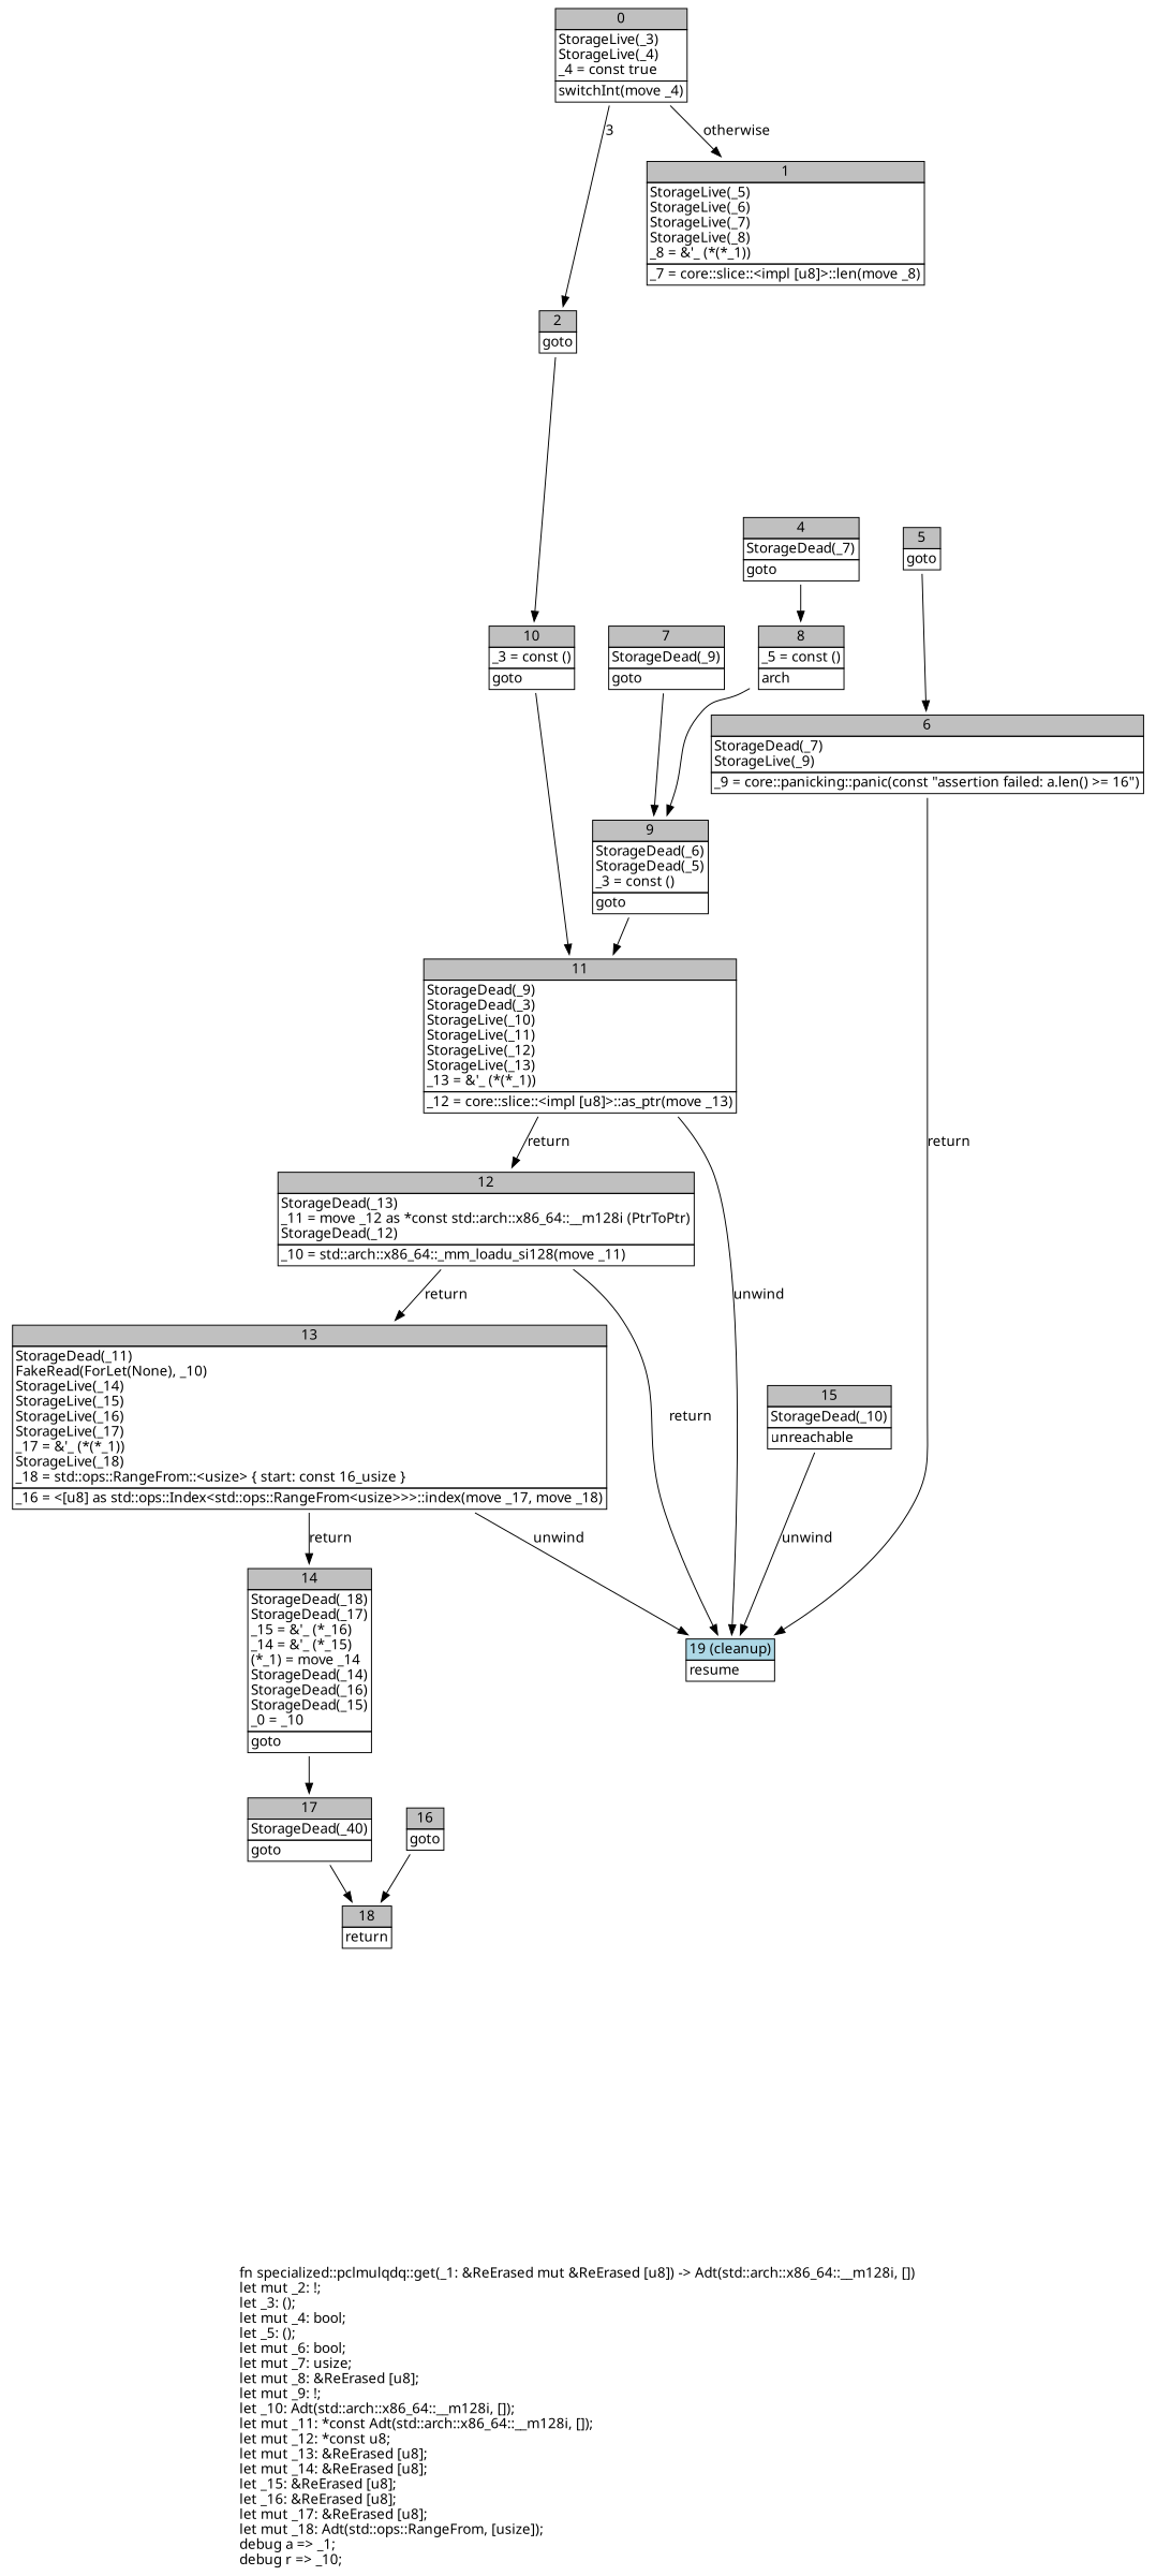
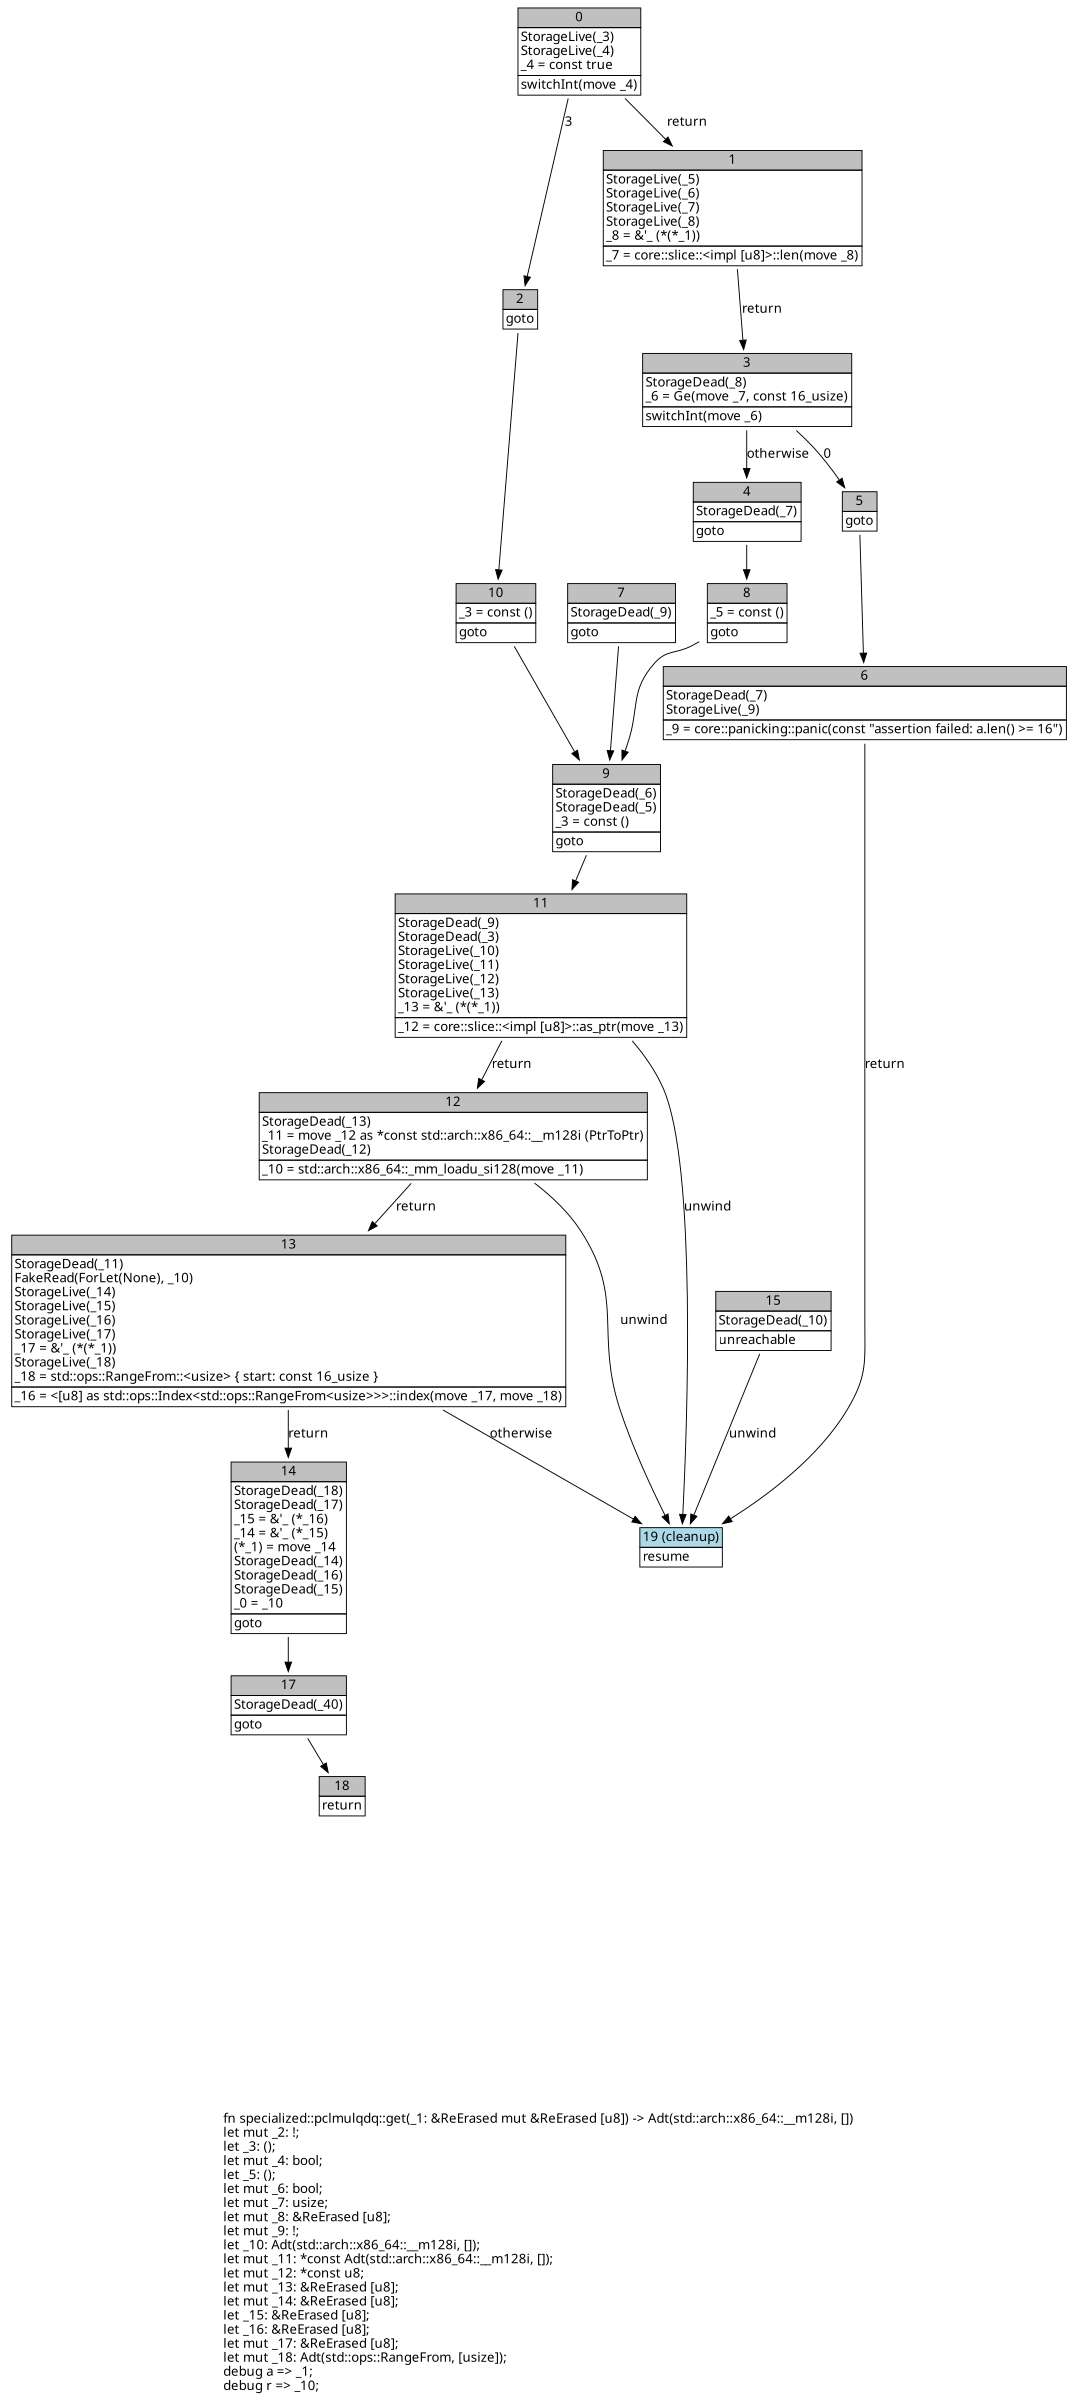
  digraph {
    fontname="Noto Sans"
    label=<fn specialized::pclmulqdq::get(_1: &amp;ReErased mut &amp;ReErased [u8]) -&gt; Adt(std::arch::x86_64::__m128i, [])<br align="left"/>let mut _2: !;<br align="left"/>let _3: ();<br align="left"/>let mut _4: bool;<br align="left"/>let _5: ();<br align="left"/>let mut _6: bool;<br align="left"/>let mut _7: usize;<br align="left"/>let mut _8: &amp;ReErased [u8];<br align="left"/>let mut _9: !;<br align="left"/>let _10: Adt(std::arch::x86_64::__m128i, []);<br align="left"/>let mut _11: *const Adt(std::arch::x86_64::__m128i, []);<br align="left"/>let mut _12: *const u8;<br align="left"/>let mut _13: &amp;ReErased [u8];<br align="left"/>let mut _14: &amp;ReErased [u8];<br align="left"/>let _15: &amp;ReErased [u8];<br align="left"/>let _16: &amp;ReErased [u8];<br align="left"/>let mut _17: &amp;ReErased [u8];<br align="left"/>let mut _18: Adt(std::ops::RangeFrom, [usize]);<br align="left"/>debug a =&gt; _1;<br align="left"/>debug r =&gt; _10;<br align="left"/>>
    node [fontname="Noto Sans" shape=none]
    edge [fontname="Noto Sans"]
    n1 [label=<<table border="0" cellborder="1" cellspacing="0"><tr><td bgcolor="gray" align="center" colspan="1">0</td></tr><tr><td align="left" balign="left">StorageLive(_3)<br/>StorageLive(_4)<br/>_4 = const true<br/></td></tr><tr><td align="left">switchInt(move _4)</td></tr></table>>]
    n2 [label=<<table border="0" cellborder="1" cellspacing="0"><tr><td bgcolor="gray" align="center" colspan="1">1</td></tr><tr><td align="left" balign="left">StorageLive(_5)<br/>StorageLive(_6)<br/>StorageLive(_7)<br/>StorageLive(_8)<br/>_8 = &amp;'_ (*(*_1))<br/></td></tr><tr><td align="left">_7 = core::slice::&lt;impl [u8]&gt;::len(move _8)</td></tr></table>>]
    n3 [label=<<table border="0" cellborder="1" cellspacing="0"><tr><td bgcolor="gray" align="center" colspan="1">2</td></tr><tr><td align="left">goto</td></tr></table>>]
+   n4 [label=<<table border="0" cellborder="1" cellspacing="0"><tr><td bgcolor="gray" align="center" colspan="1">3</td></tr><tr><td align="left" balign="left">StorageDead(_8)<br/>_6 = Ge(move _7, const 16_usize)<br/></td></tr><tr><td align="left">switchInt(move _6)</td></tr></table>>]
    n5 [label=<<table border="0" cellborder="1" cellspacing="0"><tr><td bgcolor="gray" align="center" colspan="1">10</td></tr><tr><td align="left" balign="left">_3 = const ()<br/></td></tr><tr><td align="left">goto</td></tr></table>>]
    n6 [label=<<table border="0" cellborder="1" cellspacing="0"><tr><td bgcolor="gray" align="center" colspan="1">4</td></tr><tr><td align="left" balign="left">StorageDead(_7)<br/></td></tr><tr><td align="left">goto</td></tr></table>>]
    n7 [label=<<table border="0" cellborder="1" cellspacing="0"><tr><td bgcolor="gray" align="center" colspan="1">5</td></tr><tr><td align="left">goto</td></tr></table>>]
    n8 [label=<<table border="0" cellborder="1" cellspacing="0"><tr><td bgcolor="lightblue" align="center" colspan="1">19 (cleanup)</td></tr><tr><td align="left">resume</td></tr></table>>]
    n9 [label=<<table border="0" cellborder="1" cellspacing="0"><tr><td bgcolor="gray" align="center" colspan="1">11</td></tr><tr><td align="left" balign="left">StorageDead(_9)<br/>StorageDead(_3)<br/>StorageLive(_10)<br/>StorageLive(_11)<br/>StorageLive(_12)<br/>StorageLive(_13)<br/>_13 = &amp;'_ (*(*_1))<br/></td></tr><tr><td align="left">_12 = core::slice::&lt;impl [u8]&gt;::as_ptr(move _13)</td></tr></table>>]
-   n10 [label=<<table border="0" cellborder="1" cellspacing="0"><tr><td bgcolor="gray" align="center" colspan="1">8</td></tr><tr><td align="left" balign="left">_5 = const ()<br/></td></tr><tr><td align="left">arch</td></tr></table>>]
+   n10 [label=<<table border="0" cellborder="1" cellspacing="0"><tr><td bgcolor="gray" align="center" colspan="1">8</td></tr><tr><td align="left" balign="left">_5 = const ()<br/></td></tr><tr><td align="left">goto</td></tr></table>>]
    n11 [label=<<table border="0" cellborder="1" cellspacing="0"><tr><td bgcolor="gray" align="center" colspan="1">6</td></tr><tr><td align="left" balign="left">StorageDead(_7)<br/>StorageLive(_9)<br/></td></tr><tr><td align="left">_9 = core::panicking::panic(const &quot;assertion failed: a.len() &gt;= 16&quot;)</td></tr></table>>]
    n12 [label=<<table border="0" cellborder="1" cellspacing="0"><tr><td bgcolor="gray" align="center" colspan="1">9</td></tr><tr><td align="left" balign="left">StorageDead(_6)<br/>StorageDead(_5)<br/>_3 = const ()<br/></td></tr><tr><td align="left">goto</td></tr></table>>]
    n13 [label=<<table border="0" cellborder="1" cellspacing="0"><tr><td bgcolor="gray" align="center" colspan="1">7</td></tr><tr><td align="left" balign="left">StorageDead(_9)<br/></td></tr><tr><td align="left">goto</td></tr></table>>]
    n14 [label=<<table border="0" cellborder="1" cellspacing="0"><tr><td bgcolor="gray" align="center" colspan="1">12</td></tr><tr><td align="left" balign="left">StorageDead(_13)<br/>_11 = move _12 as *const std::arch::x86_64::__m128i (PtrToPtr)<br/>StorageDead(_12)<br/></td></tr><tr><td align="left">_10 = std::arch::x86_64::_mm_loadu_si128(move _11)</td></tr></table>>]
    n15 [label=<<table border="0" cellborder="1" cellspacing="0"><tr><td bgcolor="gray" align="center" colspan="1">13</td></tr><tr><td align="left" balign="left">StorageDead(_11)<br/>FakeRead(ForLet(None), _10)<br/>StorageLive(_14)<br/>StorageLive(_15)<br/>StorageLive(_16)<br/>StorageLive(_17)<br/>_17 = &amp;'_ (*(*_1))<br/>StorageLive(_18)<br/>_18 = std::ops::RangeFrom::&lt;usize&gt; { start: const 16_usize }<br/></td></tr><tr><td align="left">_16 = &lt;[u8] as std::ops::Index&lt;std::ops::RangeFrom&lt;usize&gt;&gt;&gt;::index(move _17, move _18)</td></tr></table>>]
    n16 [label=<<table border="0" cellborder="1" cellspacing="0"><tr><td bgcolor="gray" align="center" colspan="1">14</td></tr><tr><td align="left" balign="left">StorageDead(_18)<br/>StorageDead(_17)<br/>_15 = &amp;'_ (*_16)<br/>_14 = &amp;'_ (*_15)<br/>(*_1) = move _14<br/>StorageDead(_14)<br/>StorageDead(_16)<br/>StorageDead(_15)<br/>_0 = _10<br/></td></tr><tr><td align="left">goto</td></tr></table>>]
    n17 [label=<<table border="0" cellborder="1" cellspacing="0"><tr><td bgcolor="gray" align="center" colspan="1">17</td></tr><tr><td align="left" balign="left">StorageDead(_40)<br/></td></tr><tr><td align="left">goto</td></tr></table>>]
    n18 [label=<<table border="0" cellborder="1" cellspacing="0"><tr><td bgcolor="gray" align="center" colspan="1">18</td></tr><tr><td align="left">return</td></tr></table>>]
    n19 [label=<<table border="0" cellborder="1" cellspacing="0"><tr><td bgcolor="gray" align="center" colspan="1">15</td></tr><tr><td align="left" balign="left">StorageDead(_10)<br/></td></tr><tr><td align="left">unreachable</td></tr></table>>]
-   n20 [label=<<table border="0" cellborder="1" cellspacing="0"><tr><td bgcolor="gray" align="center" colspan="1">16</td></tr><tr><td align="left">goto</td></tr></table>>]
-   n1 -> n2 [label=otherwise]
+   n1 -> n2 [label=return]
    n1 -> n3 [label=3]
+   n2 -> n4 [label=return]
    n3 -> n5
-   n5 -> n9
+   n4 -> n6 [label=otherwise]
+   n4 -> n7 [label=0]
+   n5 -> n12
    n6 -> n10
    n7 -> n11
    n9 -> n8 [label=unwind]
    n9 -> n14 [label=return]
    n10 -> n12
    n11 -> n8 [label=return]
    n12 -> n9
    n13 -> n12
-   n14 -> n8 [label=return]
+   n14 -> n8 [label=unwind]
    n14 -> n15 [label=return]
-   n15 -> n8 [label=unwind]
+   n15 -> n8 [label=otherwise]
    n15 -> n16 [label=return]
    n16 -> n17
    n17 -> n18
    n19 -> n8 [label=unwind]
-   n20 -> n18
  }
